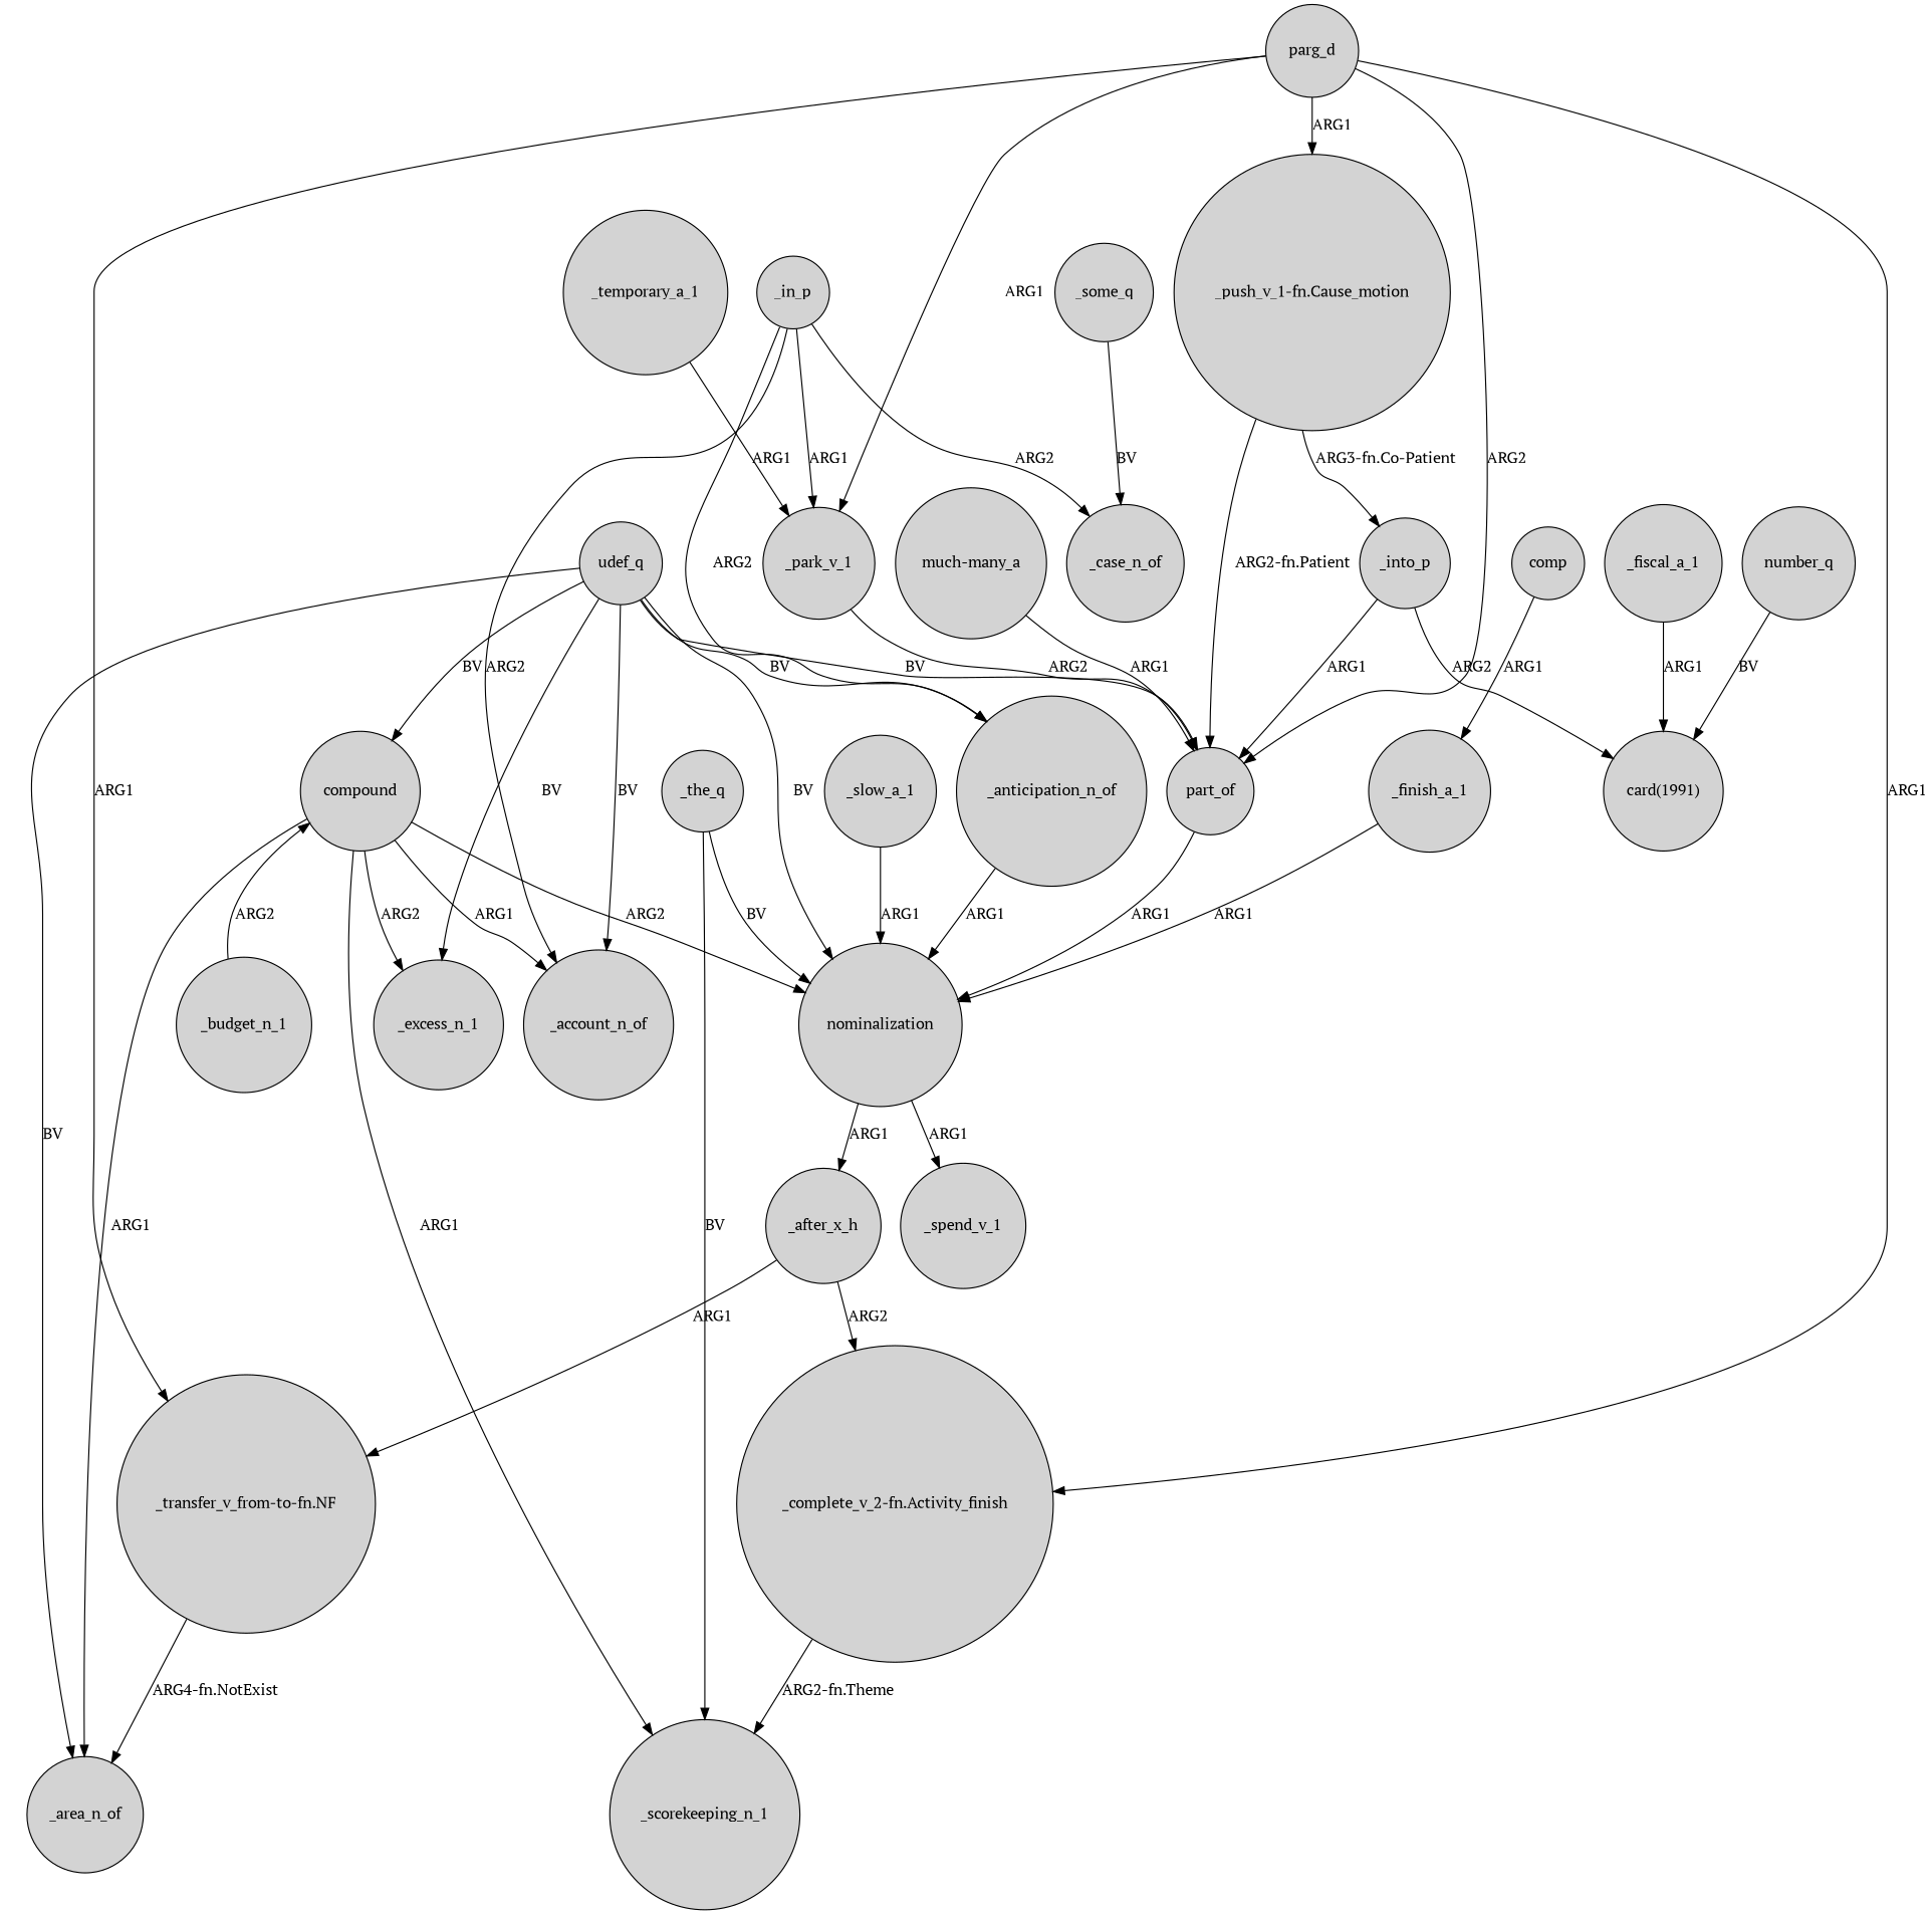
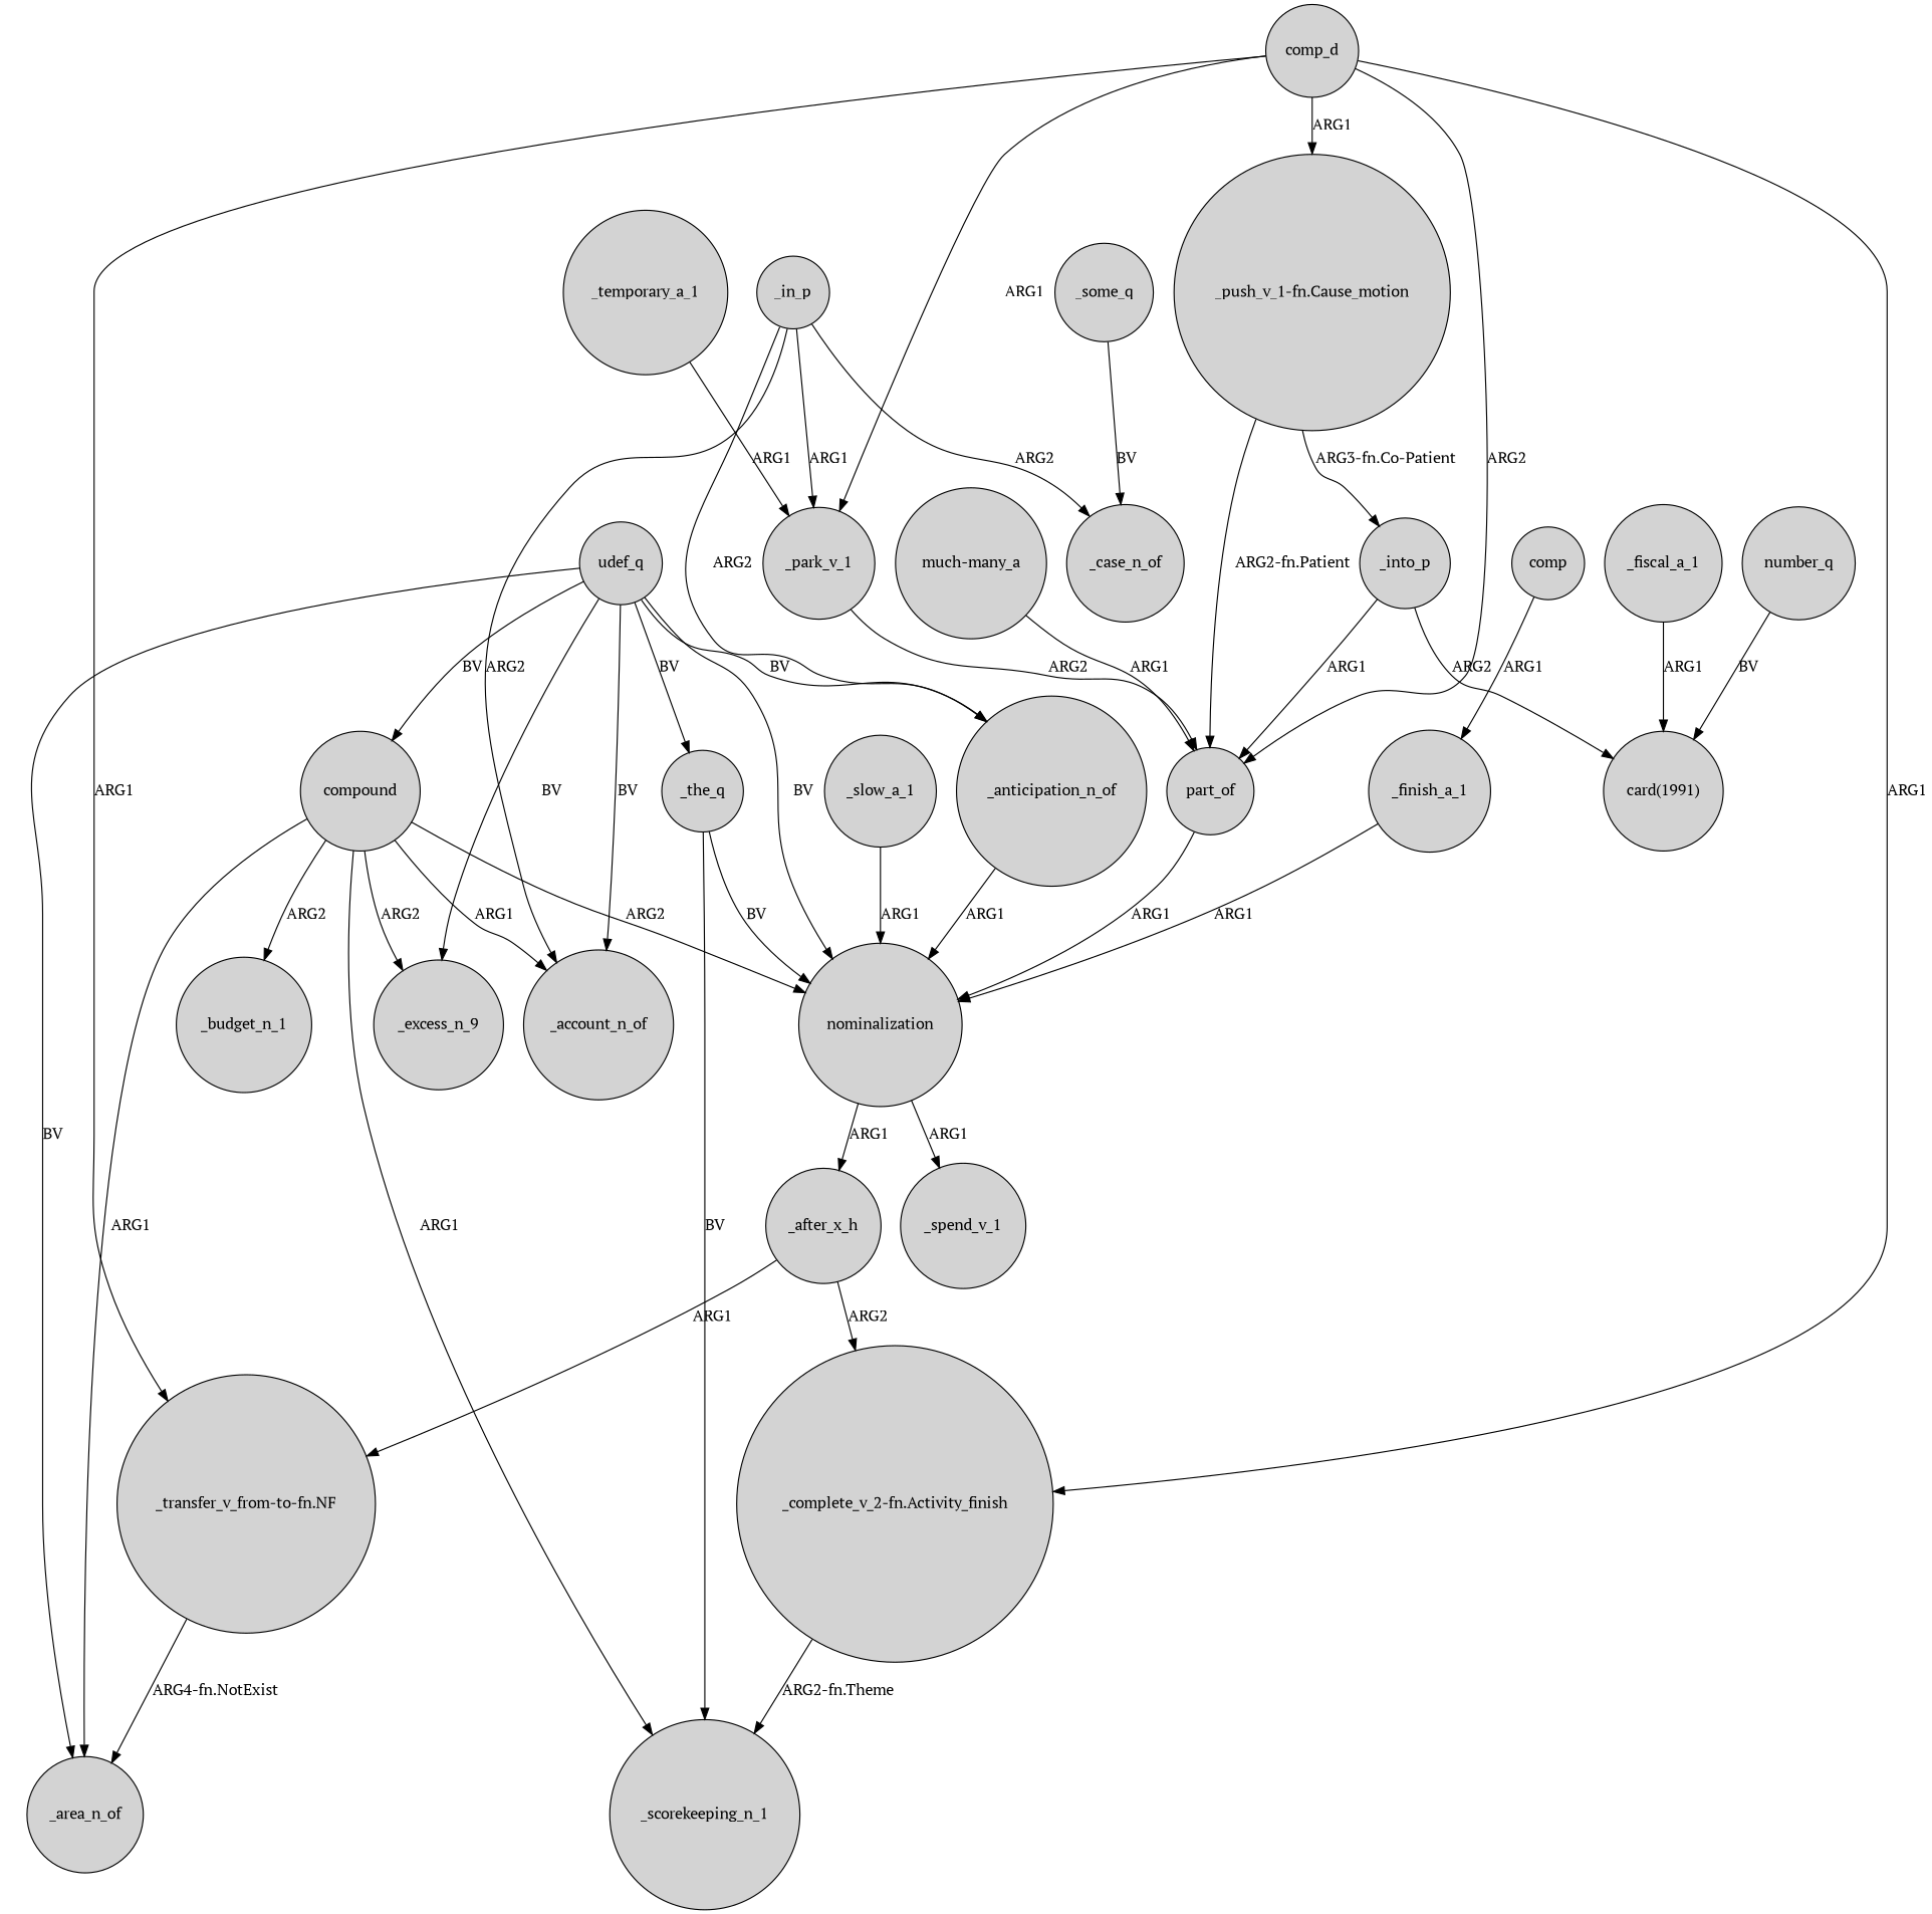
  digraph {
    fontname="PT Serif"
    node [fontname="PT Serif" shape=circle style=filled]
    edge [fontname="PT Serif"]
    udef_q
-   _excess_n_1
+   _excess_n_1 [label=_excess_n_9]
    part_of
    nominalization
    _anticipation_n_of
    _account_n_of
    _area_n_of
    compound
    _spend_v_1
    _after_x_h
    "_transfer_v_from-to-fn.NF"
    "_complete_v_2-fn.Activity_finish"
    "_push_v_1-fn.Cause_motion"
    _into_p
    "card(1991)"
-   parg_d
+   parg_d [label=comp_d]
    _park_v_1
    _scorekeeping_n_1
    "much-many_a"
    _budget_n_1
    _in_p
    _case_n_of
    n23 [label=_finish_a_1]
    _temporary_a_1
    _the_q
    _slow_a_1
    _some_q
    _fiscal_a_1
    comp
    number_q
    udef_q -> _excess_n_1 [label=BV]
-   udef_q -> part_of [label=BV]
+   udef_q -> _the_q [label=BV]
    udef_q -> nominalization [label=BV]
    udef_q -> _anticipation_n_of [label=BV]
    udef_q -> _account_n_of [label=BV]
    udef_q -> _area_n_of [label=BV]
    udef_q -> compound [label=BV]
    part_of -> nominalization [label=ARG1]
    nominalization -> _spend_v_1 [label=ARG1]
    nominalization -> _after_x_h [label=ARG1]
    _anticipation_n_of -> nominalization [label=ARG1]
    compound -> _excess_n_1 [label=ARG2]
    compound -> nominalization [label=ARG2]
    compound -> _account_n_of [label=ARG1]
    compound -> _area_n_of [label=ARG1]
    compound -> _scorekeeping_n_1 [label=ARG1]
-   _budget_n_1 -> compound [label=ARG2]
+   compound -> _budget_n_1 [label=ARG2]
    _after_x_h -> "_transfer_v_from-to-fn.NF" [label=ARG1]
    _after_x_h -> "_complete_v_2-fn.Activity_finish" [label=ARG2]
    "_transfer_v_from-to-fn.NF" -> _area_n_of [label="ARG4-fn.NotExist"]
    "_complete_v_2-fn.Activity_finish" -> _scorekeeping_n_1 [label="ARG2-fn.Theme"]
    "_push_v_1-fn.Cause_motion" -> part_of [label="ARG2-fn.Patient"]
    "_push_v_1-fn.Cause_motion" -> _into_p [label="ARG3-fn.Co-Patient"]
    _into_p -> part_of [label=ARG1]
    _into_p -> "card(1991)" [label=ARG2]
    parg_d -> part_of [label=ARG2]
    parg_d -> "_transfer_v_from-to-fn.NF" [label=ARG1]
    parg_d -> "_complete_v_2-fn.Activity_finish" [label=ARG1]
    parg_d -> "_push_v_1-fn.Cause_motion" [label=ARG1]
    parg_d -> _park_v_1 [label=ARG1]
    _park_v_1 -> part_of [label=ARG2]
    "much-many_a" -> part_of [label=ARG1]
    _in_p -> _anticipation_n_of [label=ARG2]
    _in_p -> _account_n_of [label=ARG2]
    _in_p -> _park_v_1 [label=ARG1]
    _in_p -> _case_n_of [label=ARG2]
    n23 -> nominalization [label=ARG1]
    _temporary_a_1 -> _park_v_1 [label=ARG1]
    _the_q -> nominalization [label=BV]
    _the_q -> _scorekeeping_n_1 [label=BV]
    _slow_a_1 -> nominalization [label=ARG1]
    _some_q -> _case_n_of [label=BV]
    _fiscal_a_1 -> "card(1991)" [label=ARG1]
    comp -> n23 [label=ARG1]
    number_q -> "card(1991)" [label=BV]
  }
